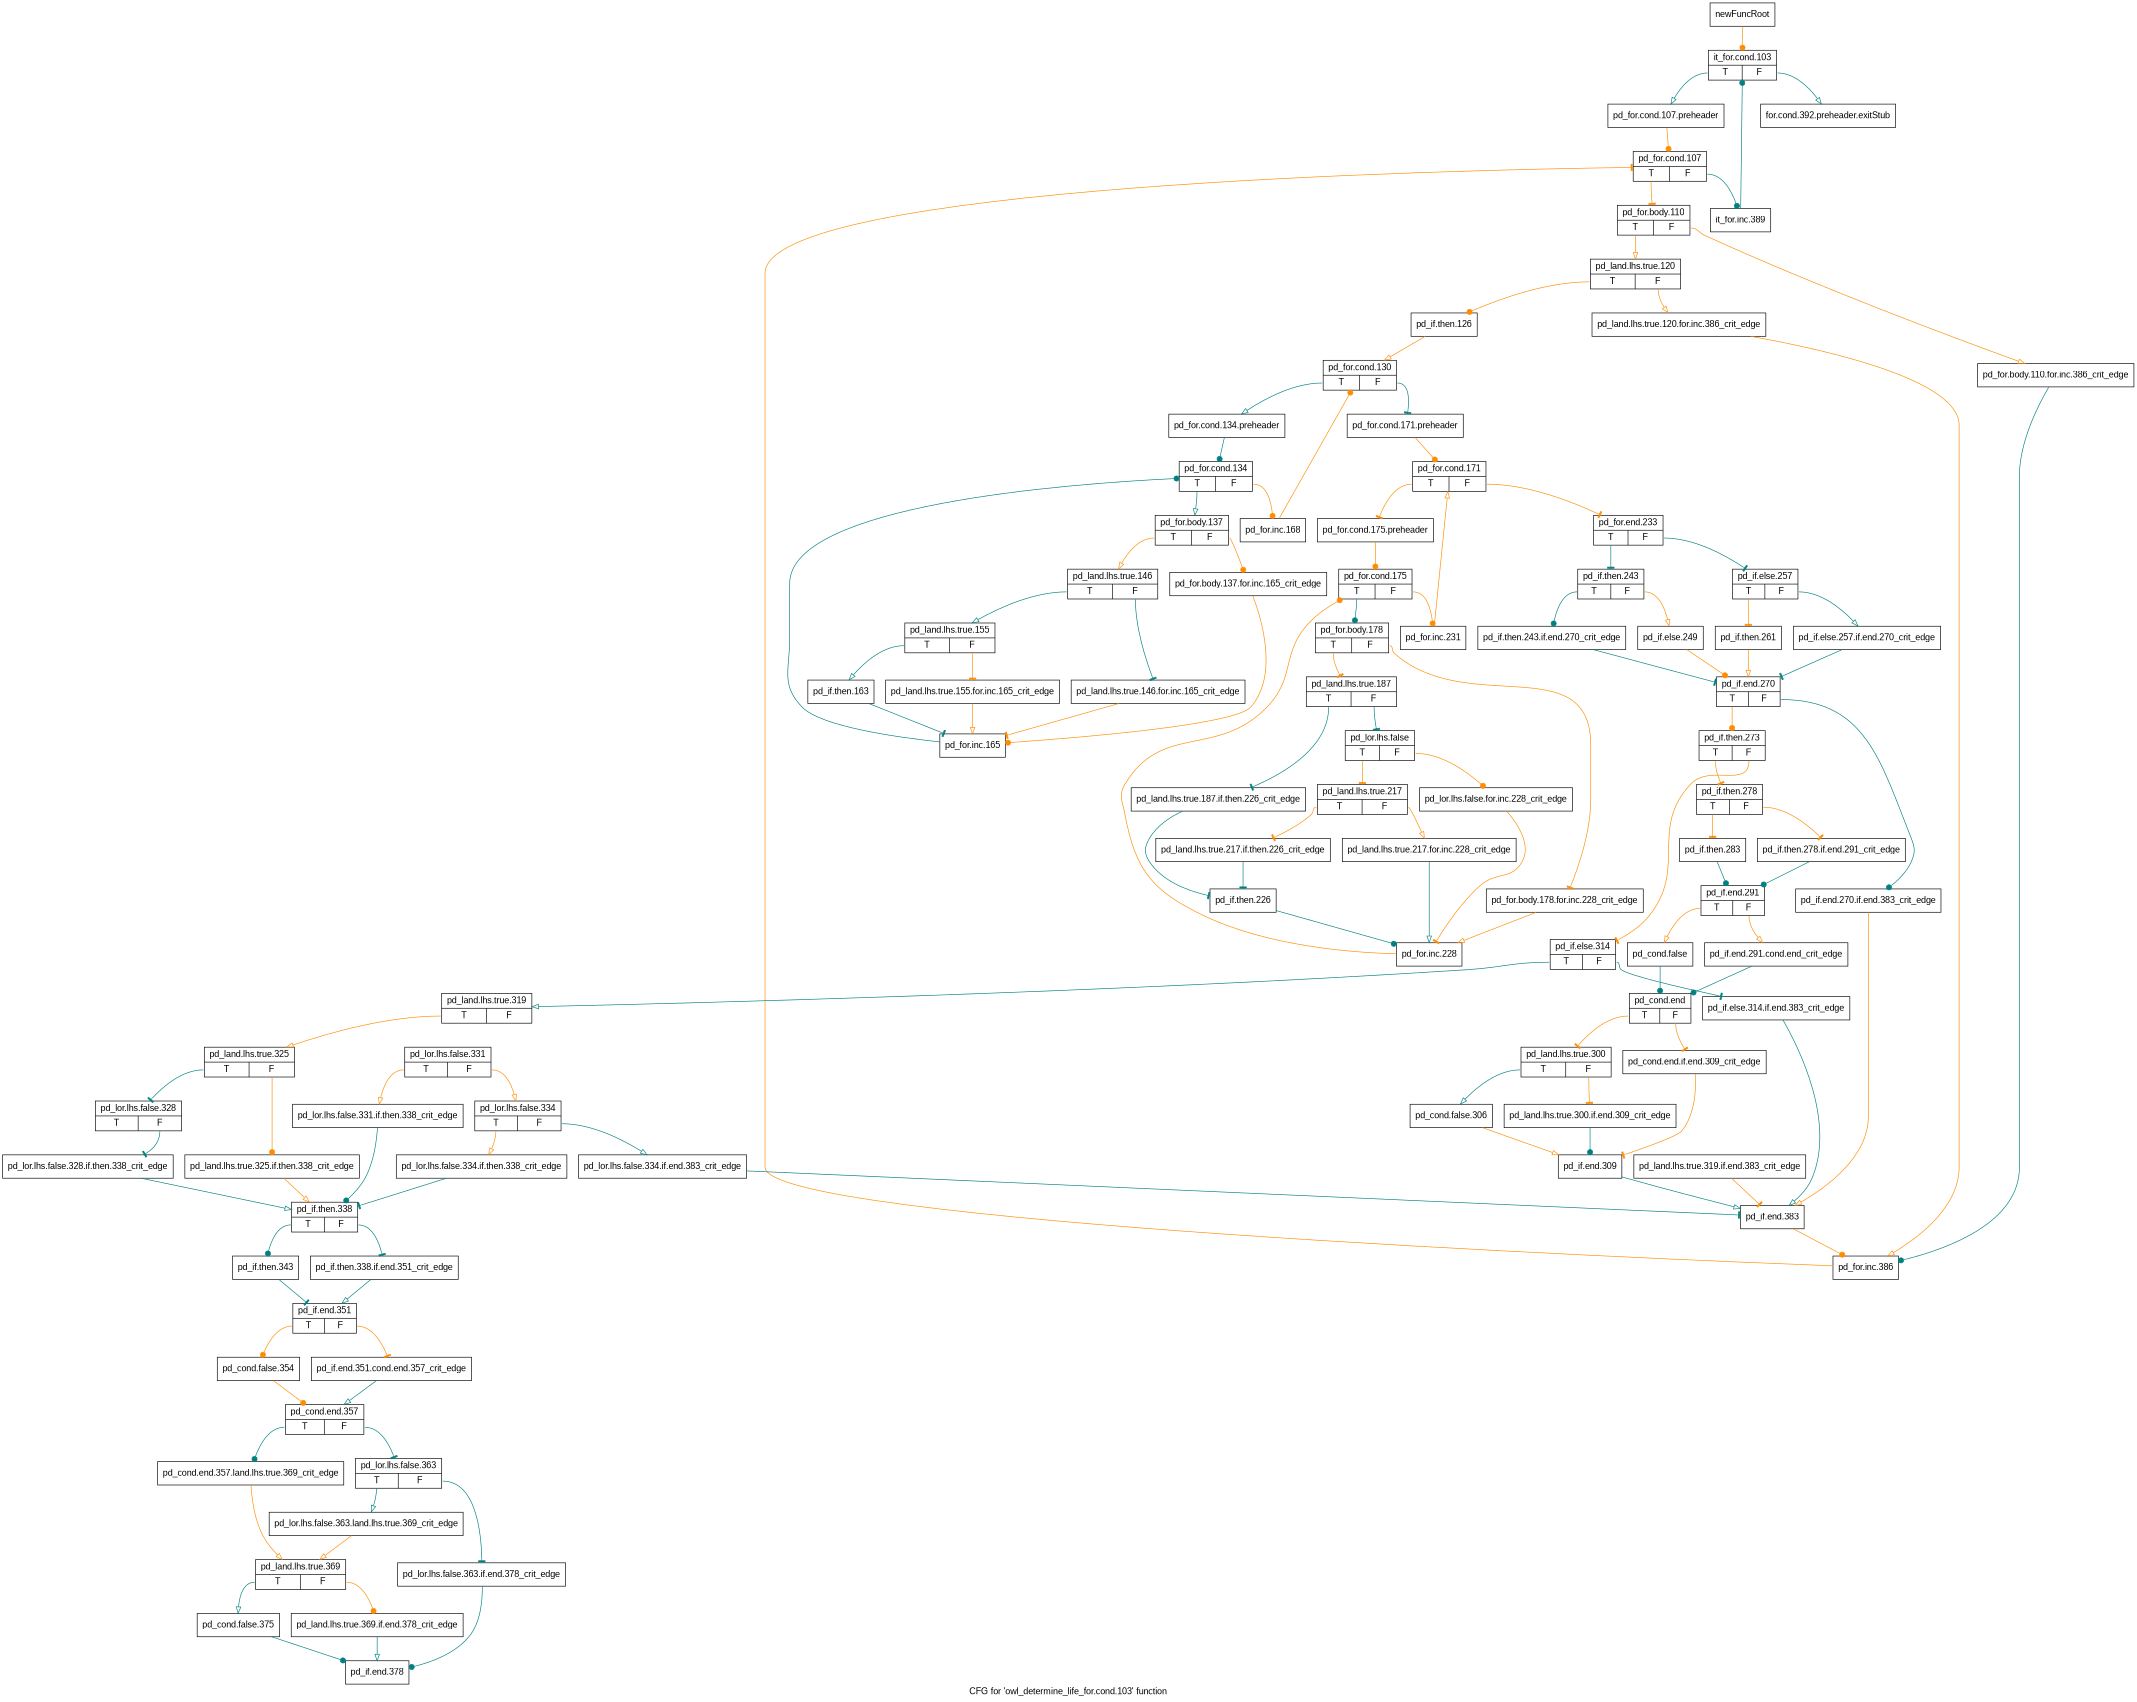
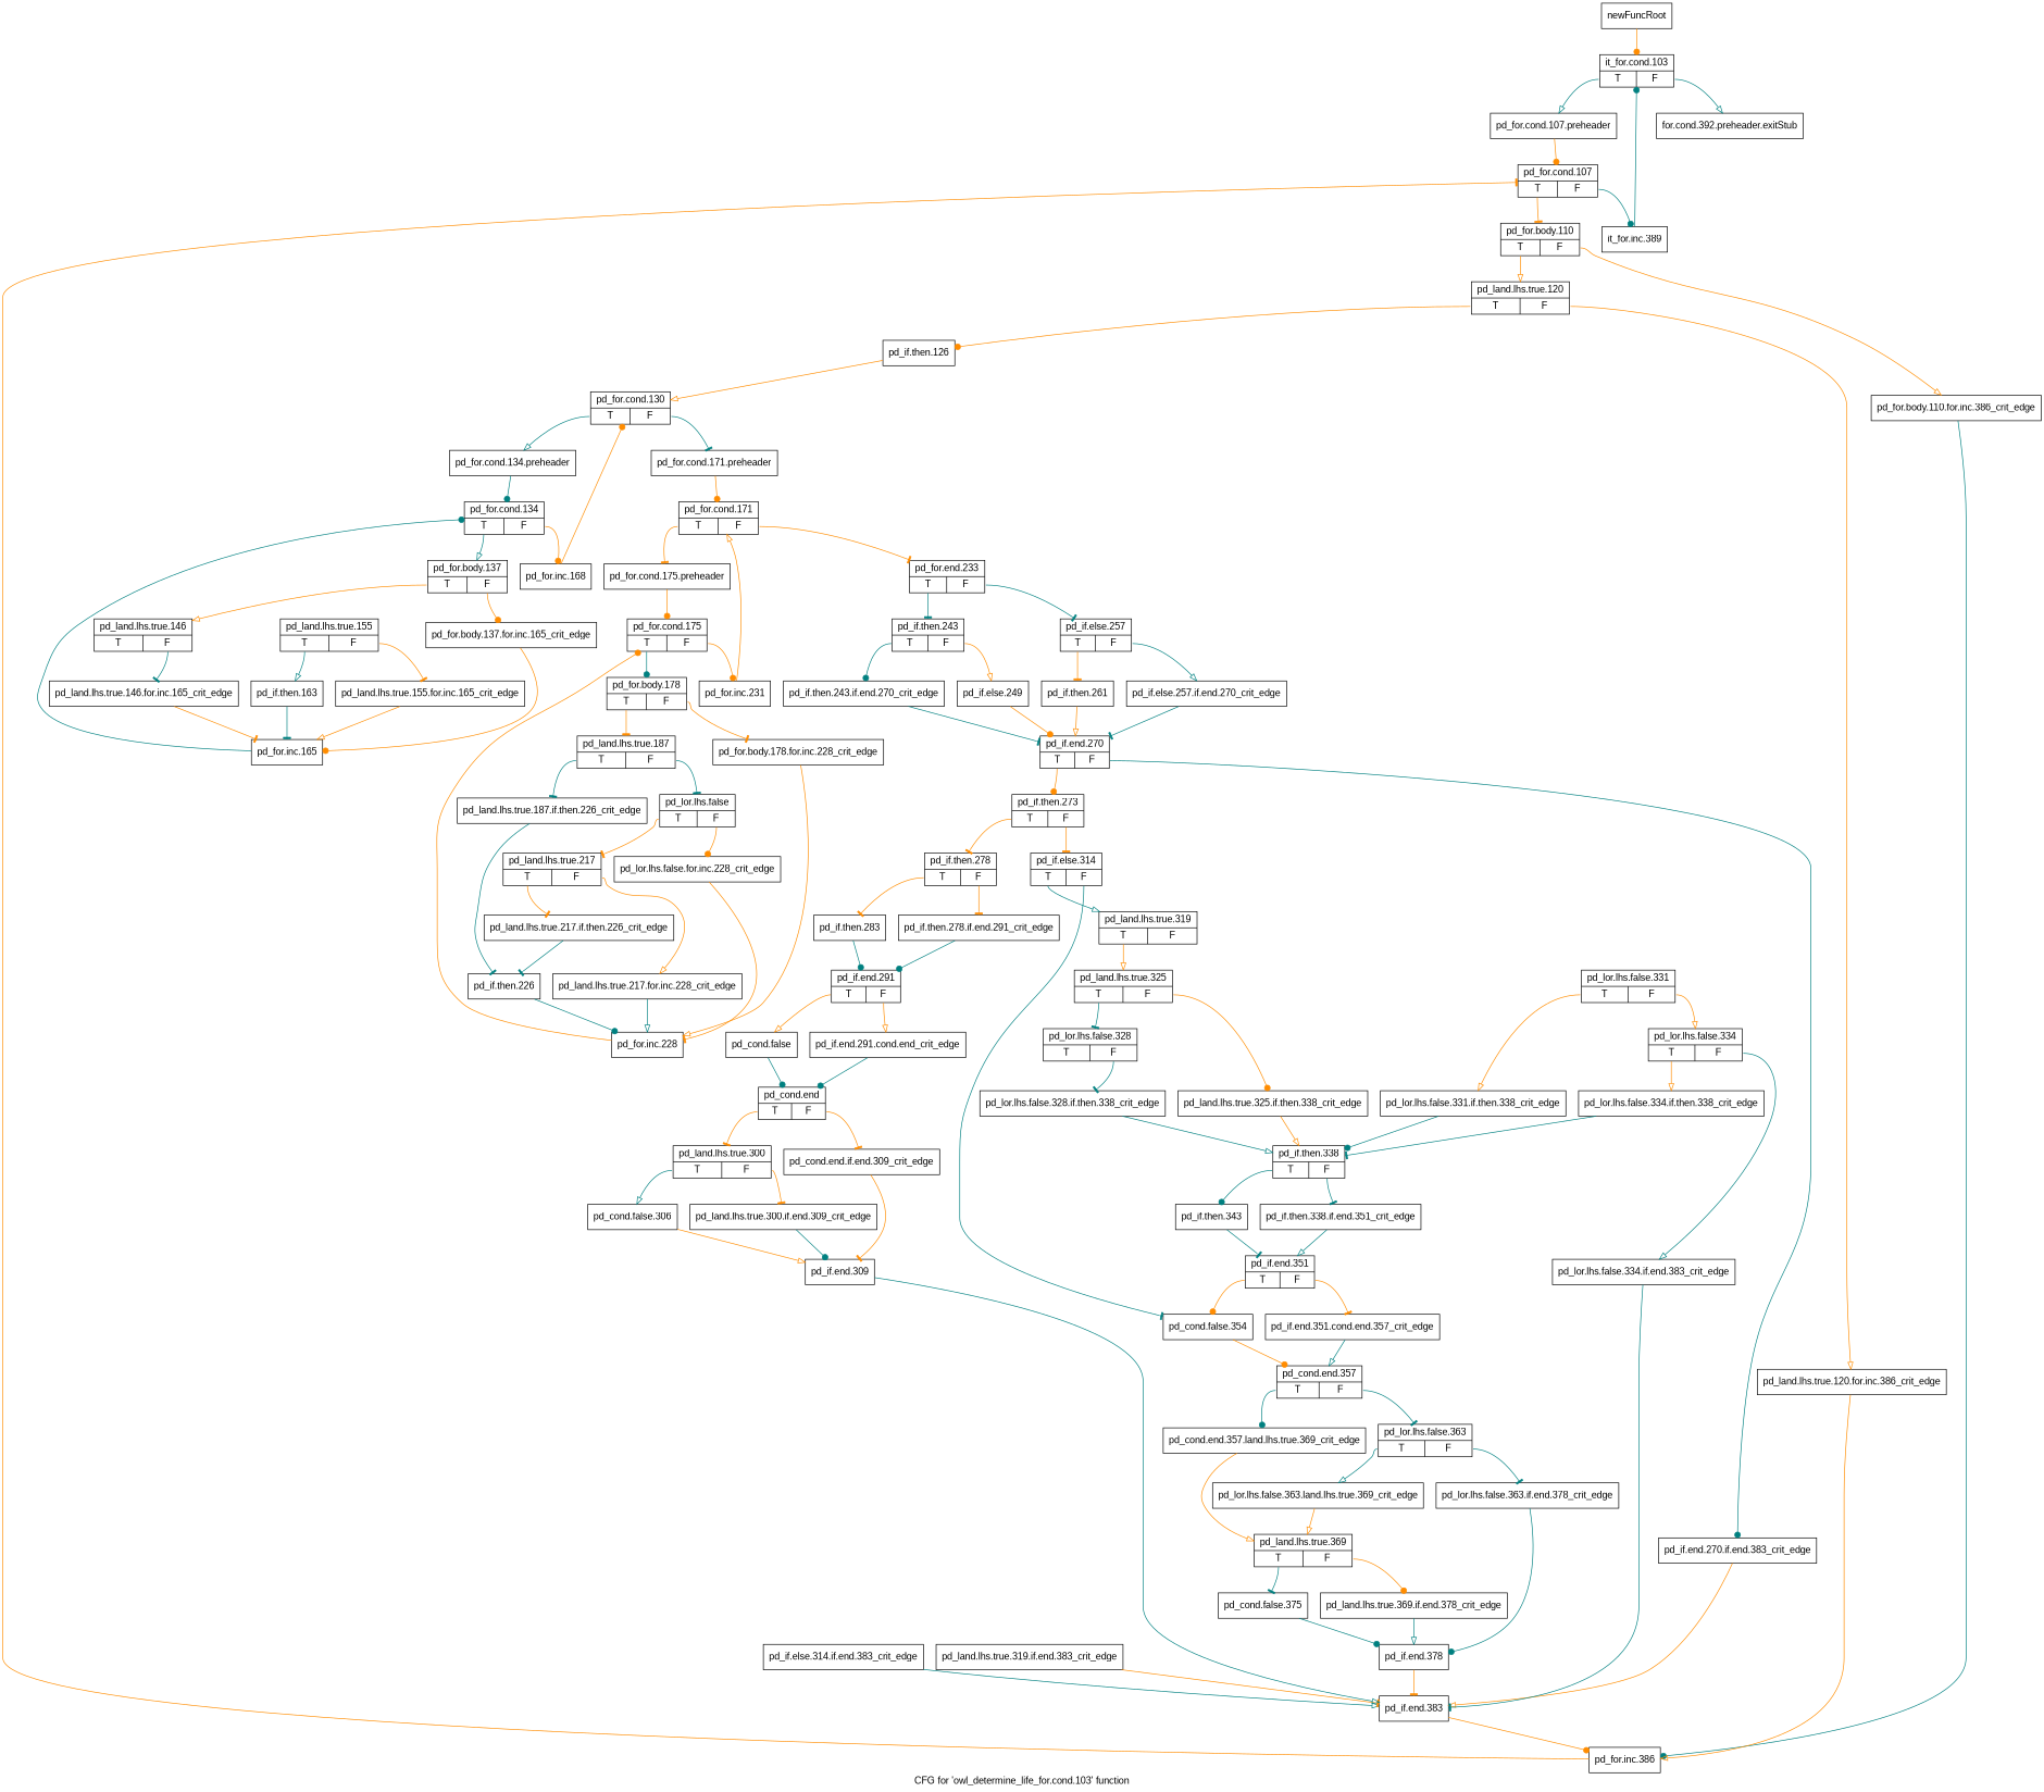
  digraph {
    fontname="Liberation Sans"
    label="CFG for 'owl_determine_life_for.cond.103' function"
    node [fontname="Liberation Sans" shape=record]
    edge [arrowhead=tee color=darkorange fontname="Liberation Sans"]
    n1 [label="{newFuncRoot}"]
    n2 [label="{it_for.cond.103|{<s0>T|<s1>F}}"]
    n3 [label="{for.cond.392.preheader.exitStub}"]
    n4 [label="{pd_for.cond.107.preheader}"]
    n5 [label="{pd_for.cond.107|{<s0>T|<s1>F}}"]
    n6 [label="{pd_for.body.110|{<s0>T|<s1>F}}"]
    n7 [label="{it_for.inc.389}"]
    n8 [label="{pd_land.lhs.true.120|{<s0>T|<s1>F}}"]
    n9 [label="{pd_for.body.110.for.inc.386_crit_edge}"]
    n10 [label="{pd_if.then.126}"]
    n11 [label="{pd_land.lhs.true.120.for.inc.386_crit_edge}"]
    n12 [label="{pd_for.inc.386}"]
    n13 [label="{pd_for.cond.130|{<s0>T|<s1>F}}"]
    n14 [label="{pd_for.cond.134.preheader}"]
    n15 [label="{pd_for.cond.171.preheader}"]
    n16 [label="{pd_for.cond.134|{<s0>T|<s1>F}}"]
    n17 [label="{pd_for.cond.171|{<s0>T|<s1>F}}"]
    n18 [label="{pd_for.body.137|{<s0>T|<s1>F}}"]
    n19 [label="{pd_for.inc.168}"]
    n20 [label="{pd_for.cond.175.preheader}"]
    n21 [label="{pd_for.end.233|{<s0>T|<s1>F}}"]
    n22 [label="{pd_for.cond.175|{<s0>T|<s1>F}}"]
    n23 [label="{pd_if.then.243|{<s0>T|<s1>F}}"]
    n24 [label="{pd_if.else.257|{<s0>T|<s1>F}}"]
    n25 [label="{pd_for.body.178|{<s0>T|<s1>F}}"]
    n26 [label="{pd_for.inc.231}"]
    n27 [label="{pd_if.then.243.if.end.270_crit_edge}"]
    n28 [label="{pd_if.else.249}"]
    n29 [label="{pd_if.then.261}"]
    n30 [label="{pd_if.else.257.if.end.270_crit_edge}"]
    n31 [label="{pd_if.end.270|{<s0>T|<s1>F}}"]
    n32 [label="{pd_if.then.273|{<s0>T|<s1>F}}"]
    n33 [label="{pd_if.end.270.if.end.383_crit_edge}"]
    n34 [label="{pd_if.then.278|{<s0>T|<s1>F}}"]
    n35 [label="{pd_if.else.314|{<s0>T|<s1>F}}"]
    n36 [label="{pd_if.end.383}"]
    n37 [label="{pd_if.then.283}"]
    n38 [label="{pd_if.then.278.if.end.291_crit_edge}"]
    n39 [label="{pd_land.lhs.true.319|{<s0>T|<s1>F}}"]
    n40 [label="{pd_if.else.314.if.end.383_crit_edge}"]
    n41 [label="{pd_if.end.291|{<s0>T|<s1>F}}"]
    n42 [label="{pd_land.lhs.true.325|{<s0>T|<s1>F}}"]
    n43 [label="{pd_lor.lhs.false.328|{<s0>T|<s1>F}}"]
    n44 [label="{pd_land.lhs.true.325.if.then.338_crit_edge}"]
    n45 [label="{pd_land.lhs.true.319.if.end.383_crit_edge}"]
    n46 [label="{pd_lor.lhs.false.328.if.then.338_crit_edge}"]
    n47 [label="{pd_if.then.338|{<s0>T|<s1>F}}"]
    n48 [label="{pd_lor.lhs.false.331|{<s0>T|<s1>F}}"]
    n49 [label="{pd_lor.lhs.false.331.if.then.338_crit_edge}"]
    n50 [label="{pd_lor.lhs.false.334|{<s0>T|<s1>F}}"]
    n51 [label="{pd_if.then.343}"]
    n52 [label="{pd_if.then.338.if.end.351_crit_edge}"]
    n53 [label="{pd_if.end.351|{<s0>T|<s1>F}}"]
    n54 [label="{pd_lor.lhs.false.334.if.then.338_crit_edge}"]
    n55 [label="{pd_lor.lhs.false.334.if.end.383_crit_edge}"]
    n56 [label="{pd_cond.false.354}"]
    n57 [label="{pd_if.end.351.cond.end.357_crit_edge}"]
    n58 [label="{pd_cond.end.357|{<s0>T|<s1>F}}"]
    n59 [label="{pd_cond.end.357.land.lhs.true.369_crit_edge}"]
    n60 [label="{pd_lor.lhs.false.363|{<s0>T|<s1>F}}"]
    n61 [label="{pd_land.lhs.true.369|{<s0>T|<s1>F}}"]
    n62 [label="{pd_lor.lhs.false.363.land.lhs.true.369_crit_edge}"]
    n63 [label="{pd_lor.lhs.false.363.if.end.378_crit_edge}"]
    n64 [label="{pd_cond.false.375}"]
    n65 [label="{pd_land.lhs.true.369.if.end.378_crit_edge}"]
    n66 [label="{pd_if.end.378}"]
    n67 [label="{pd_cond.false}"]
    n68 [label="{pd_if.end.291.cond.end_crit_edge}"]
    n69 [label="{pd_cond.end|{<s0>T|<s1>F}}"]
    n70 [label="{pd_land.lhs.true.300|{<s0>T|<s1>F}}"]
    n71 [label="{pd_cond.end.if.end.309_crit_edge}"]
    n72 [label="{pd_cond.false.306}"]
    n73 [label="{pd_land.lhs.true.300.if.end.309_crit_edge}"]
    n74 [label="{pd_if.end.309}"]
    n75 [label="{pd_land.lhs.true.187|{<s0>T|<s1>F}}"]
    n76 [label="{pd_for.body.178.for.inc.228_crit_edge}"]
    n77 [label="{pd_land.lhs.true.187.if.then.226_crit_edge}"]
    n78 [label="{pd_lor.lhs.false|{<s0>T|<s1>F}}"]
    n79 [label="{pd_for.inc.228}"]
    n80 [label="{pd_if.then.226}"]
    n81 [label="{pd_land.lhs.true.217|{<s0>T|<s1>F}}"]
    n82 [label="{pd_lor.lhs.false.for.inc.228_crit_edge}"]
    n83 [label="{pd_land.lhs.true.217.if.then.226_crit_edge}"]
    n84 [label="{pd_land.lhs.true.217.for.inc.228_crit_edge}"]
    n85 [label="{pd_land.lhs.true.146|{<s0>T|<s1>F}}"]
    n86 [label="{pd_for.body.137.for.inc.165_crit_edge}"]
    n87 [label="{pd_land.lhs.true.155|{<s0>T|<s1>F}}"]
    n88 [label="{pd_land.lhs.true.146.for.inc.165_crit_edge}"]
    n89 [label="{pd_for.inc.165}"]
    n90 [label="{pd_if.then.163}"]
    n91 [label="{pd_land.lhs.true.155.for.inc.165_crit_edge}"]
    n1 -> n2 [arrowhead=dot]
    n2 -> n3 [arrowhead=onormal color=teal tailport=s1]
    n2 -> n4 [arrowhead=onormal color=teal tailport=s0]
    n4 -> n5 [arrowhead=dot]
    n5 -> n6 [tailport=s0]
    n5 -> n7 [arrowhead=dot color=teal tailport=s1]
    n6 -> n8 [arrowhead=onormal tailport=s0]
    n6 -> n9 [arrowhead=onormal tailport=s1]
    n7 -> n2 [arrowhead=dot color=teal]
    n8 -> n10 [arrowhead=dot tailport=s0]
    n8 -> n11 [arrowhead=onormal tailport=s1]
    n9 -> n12 [arrowhead=dot color=teal]
    n10 -> n13 [arrowhead=onormal]
    n11 -> n12 [arrowhead=onormal]
    n12 -> n5
    n13 -> n14 [arrowhead=onormal color=teal tailport=s0]
    n13 -> n15 [color=teal tailport=s1]
    n14 -> n16 [arrowhead=dot color=teal]
    n15 -> n17 [arrowhead=dot]
    n16 -> n18 [arrowhead=onormal color=teal tailport=s0]
    n16 -> n19 [arrowhead=dot tailport=s1]
    n17 -> n20 [tailport=s0]
    n17 -> n21 [tailport=s1]
    n18 -> n85 [arrowhead=onormal tailport=s0]
    n18 -> n86 [arrowhead=dot tailport=s1]
    n19 -> n13 [arrowhead=dot]
    n20 -> n22 [arrowhead=dot]
    n21 -> n23 [color=teal tailport=s0]
    n21 -> n24 [color=teal tailport=s1]
    n22 -> n25 [arrowhead=dot color=teal tailport=s0]
    n22 -> n26 [arrowhead=dot tailport=s1]
    n23 -> n27 [arrowhead=dot color=teal tailport=s0]
    n23 -> n28 [arrowhead=onormal tailport=s1]
    n24 -> n29 [tailport=s0]
    n24 -> n30 [arrowhead=onormal color=teal tailport=s1]
    n25 -> n75 [tailport=s0]
    n25 -> n76 [tailport=s1]
    n26 -> n17 [arrowhead=onormal]
    n27 -> n31 [color=teal]
    n28 -> n31 [arrowhead=dot]
    n29 -> n31 [arrowhead=onormal]
    n30 -> n31 [color=teal]
    n31 -> n32 [arrowhead=dot tailport=s0]
    n31 -> n33 [arrowhead=dot color=teal tailport=s1]
    n32 -> n34 [tailport=s0]
    n32 -> n35 [tailport=s1]
    n33 -> n36 [arrowhead=onormal]
    n34 -> n37 [tailport=s0]
    n34 -> n38 [tailport=s1]
    n35 -> n39 [arrowhead=onormal color=teal tailport=s0]
-   n35 -> n40 [color=teal tailport=s1]
+   n35 -> n56 [color=teal tailport=s1]
    n36 -> n12 [arrowhead=dot]
    n37 -> n41 [arrowhead=dot color=teal]
    n38 -> n41 [arrowhead=dot color=teal]
    n39 -> n42 [arrowhead=onormal tailport=s0]
    n40 -> n36 [arrowhead=onormal color=teal]
    n41 -> n67 [arrowhead=onormal tailport=s0]
    n41 -> n68 [arrowhead=onormal tailport=s1]
    n42 -> n43 [color=teal tailport=s0]
    n42 -> n44 [arrowhead=dot tailport=s1]
    n43 -> n46 [color=teal tailport=s1]
    n44 -> n47 [arrowhead=onormal]
    n45 -> n36
    n46 -> n47 [arrowhead=onormal color=teal]
    n47 -> n51 [arrowhead=dot color=teal tailport=s0]
    n47 -> n52 [color=teal tailport=s1]
    n48 -> n49 [arrowhead=onormal tailport=s0]
    n48 -> n50 [arrowhead=onormal tailport=s1]
    n49 -> n47 [arrowhead=dot color=teal]
    n50 -> n54 [arrowhead=onormal tailport=s0]
    n50 -> n55 [arrowhead=onormal color=teal tailport=s1]
    n51 -> n53 [color=teal]
    n52 -> n53 [arrowhead=onormal color=teal]
    n53 -> n56 [arrowhead=dot tailport=s0]
    n53 -> n57 [tailport=s1]
    n54 -> n47 [color=teal]
    n55 -> n36 [color=teal]
    n56 -> n58 [arrowhead=dot]
    n57 -> n58 [arrowhead=onormal color=teal]
    n58 -> n59 [arrowhead=dot color=teal tailport=s0]
    n58 -> n60 [color=teal tailport=s1]
    n59 -> n61 [arrowhead=onormal]
    n60 -> n62 [arrowhead=onormal color=teal tailport=s0]
    n60 -> n63 [color=teal tailport=s1]
-   n61 -> n64 [arrowhead=onormal color=teal tailport=s0]
+   n61 -> n64 [color=teal tailport=s0]
    n61 -> n65 [arrowhead=dot tailport=s1]
    n62 -> n61 [arrowhead=onormal]
    n63 -> n66 [arrowhead=dot color=teal]
    n64 -> n66 [arrowhead=dot color=teal]
    n65 -> n66 [arrowhead=onormal color=teal]
+   n66 -> n36
    n67 -> n69 [arrowhead=dot color=teal]
    n68 -> n69 [arrowhead=dot color=teal]
    n69 -> n70 [tailport=s0]
    n69 -> n71 [tailport=s1]
    n70 -> n72 [arrowhead=onormal color=teal tailport=s0]
    n70 -> n73 [tailport=s1]
    n71 -> n74
    n72 -> n74 [arrowhead=onormal]
    n73 -> n74 [arrowhead=dot color=teal]
    n74 -> n36 [arrowhead=onormal color=teal]
    n75 -> n77 [color=teal tailport=s0]
    n75 -> n78 [color=teal tailport=s1]
    n76 -> n79 [arrowhead=onormal]
    n77 -> n80 [color=teal]
    n78 -> n81 [tailport=s0]
    n78 -> n82 [arrowhead=dot tailport=s1]
    n79 -> n22 [arrowhead=dot]
    n80 -> n79 [arrowhead=dot color=teal]
    n81 -> n83 [tailport=s0]
    n81 -> n84 [arrowhead=onormal tailport=s1]
    n82 -> n79
    n83 -> n80 [color=teal]
    n84 -> n79 [arrowhead=onormal color=teal]
-   n85 -> n87 [arrowhead=onormal color=teal tailport=s0]
    n85 -> n88 [color=teal tailport=s1]
    n86 -> n89 [arrowhead=dot]
    n87 -> n90 [arrowhead=onormal color=teal tailport=s0]
    n87 -> n91 [tailport=s1]
    n88 -> n89
    n89 -> n16 [arrowhead=dot color=teal]
    n90 -> n89 [color=teal]
    n91 -> n89 [arrowhead=onormal]
  }
